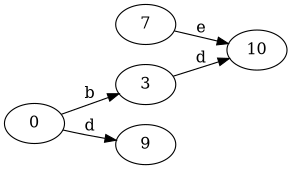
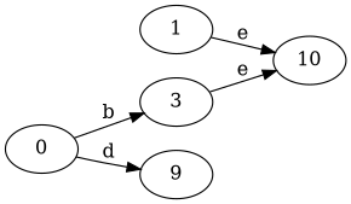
  strict digraph {
    rankdir=LR
    n1 [label=3]
    0
    9
    10
-   1 [label=7]
-   n1 -> 10 [label=d]
+   1
+   n1 -> 10 [label=e]
    0 -> n1 [label=b]
    0 -> 9 [label=d]
    1 -> 10 [label=e]
  }
